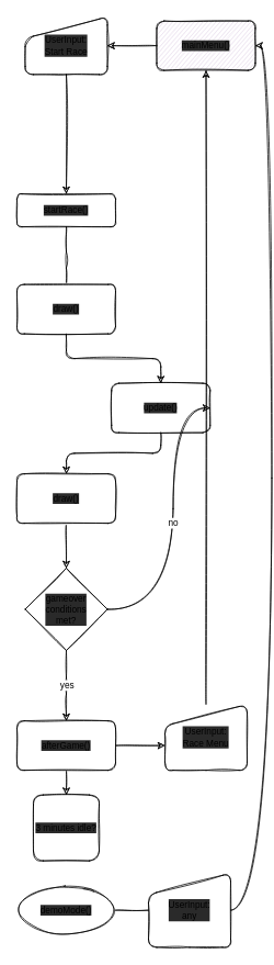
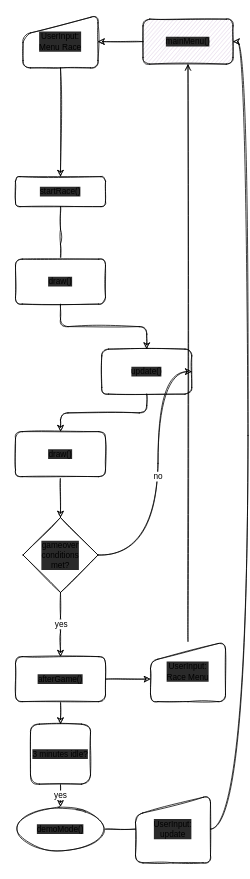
  <mxCell id="0" />
  <mxCell id="1" parent="0" />
  <mxCell id="2" value="" style="rounded=1;html=1;jettySize=auto;orthogonalLoop=1;fontSize=11;endArrow=classic;shadow=0;labelBackgroundColor=#2a2a2a;edgeStyle=orthogonalEdgeStyle;sketch=1;" parent="1" source="3" edge="1"><mxGeometry relative="1" as="geometry"><mxPoint x="80" y="355" as="targetPoint" /></mxGeometry></mxCell>
  <mxCell id="3" value="startRace()" style="rounded=1;whiteSpace=wrap;html=1;fontSize=11;shadow=0;sketch=1;labelBackgroundColor=#2a2a2a;endArrow=classic;" parent="1" vertex="1"><mxGeometry x="20" y="235" width="120" height="40" as="geometry" /></mxCell>
  <mxCell id="4" value="" style="edgeStyle=orthogonalEdgeStyle;rounded=1;orthogonalLoop=1;jettySize=auto;html=1;sketch=1;shadow=0;" parent="1" source="5" target="7" edge="1"><mxGeometry relative="1" as="geometry" /></mxCell>
  <mxCell id="5" value="draw()" style="rounded=1;whiteSpace=wrap;html=1;sketch=1;shadow=0;fontSize=11;labelBackgroundColor=#2a2a2a;endArrow=classic;" parent="1" vertex="1"><mxGeometry x="20" y="345" width="120" height="60" as="geometry" /></mxCell>
  <mxCell id="6" value="" style="edgeStyle=orthogonalEdgeStyle;rounded=1;orthogonalLoop=1;jettySize=auto;html=1;sketch=1;shadow=0;" parent="1" source="7" target="9" edge="1"><mxGeometry relative="1" as="geometry" /></mxCell>
  <mxCell id="7" value="update()" style="rounded=1;whiteSpace=wrap;html=1;sketch=1;shadow=0;fontSize=11;labelBackgroundColor=#2a2a2a;endArrow=classic;" parent="1" vertex="1"><mxGeometry x="135" y="465" width="120" height="60" as="geometry" /></mxCell>
  <mxCell id="8" style="edgeStyle=orthogonalEdgeStyle;rounded=1;orthogonalLoop=1;jettySize=auto;html=1;exitX=0.5;exitY=1;exitDx=0;exitDy=0;entryX=0.5;entryY=0;entryDx=0;entryDy=0;entryPerimeter=0;sketch=1;shadow=0;" parent="1" source="9" target="12" edge="1"><mxGeometry relative="1" as="geometry" /></mxCell>
  <mxCell id="9" value="draw()&lt;br&gt;" style="rounded=1;whiteSpace=wrap;html=1;sketch=1;shadow=0;fontSize=11;labelBackgroundColor=#2a2a2a;endArrow=classic;" parent="1" vertex="1"><mxGeometry x="20" y="575" width="120" height="60" as="geometry" /></mxCell>
  <mxCell id="10" value="no" style="edgeStyle=orthogonalEdgeStyle;orthogonalLoop=1;jettySize=auto;html=1;exitX=1;exitY=0.5;exitDx=0;exitDy=0;exitPerimeter=0;entryX=1;entryY=0.5;entryDx=0;entryDy=0;sketch=1;shadow=0;curved=1;" parent="1" source="12" target="7" edge="1"><mxGeometry relative="1" as="geometry"><mxPoint x="250" y="395" as="targetPoint" /><Array as="points"><mxPoint x="210" y="740" /><mxPoint x="210" y="495" /></Array></mxGeometry></mxCell>
  <mxCell id="11" value="yes" style="edgeStyle=orthogonalEdgeStyle;rounded=1;orthogonalLoop=1;jettySize=auto;html=1;exitX=0.5;exitY=1;exitDx=0;exitDy=0;exitPerimeter=0;sketch=1;shadow=0;" parent="1" source="12" edge="1"><mxGeometry relative="1" as="geometry"><mxPoint x="80" y="875" as="targetPoint" /></mxGeometry></mxCell>
  <mxCell id="12" value="gameover&lt;br&gt;conditions&lt;br&gt;met?" style="html=1;shape=mxgraph.flowchart.decision;whiteSpace=wrap;sketch=1;rounded=1;shadow=0;fontSize=11;labelBackgroundColor=#2a2a2a;endArrow=classic;" parent="1" vertex="1"><mxGeometry x="30" y="689.5" width="100" height="100" as="geometry" /></mxCell>
  <mxCell id="13" style="edgeStyle=orthogonalEdgeStyle;rounded=1;orthogonalLoop=1;jettySize=auto;html=1;entryX=0;entryY=0.625;entryDx=0;entryDy=0;entryPerimeter=0;sketch=1;shadow=0;" parent="1" source="15" target="17" edge="1"><mxGeometry relative="1" as="geometry" /></mxCell>
  <mxCell id="14" style="edgeStyle=orthogonalEdgeStyle;rounded=1;orthogonalLoop=1;jettySize=auto;html=1;exitX=0.5;exitY=1;exitDx=0;exitDy=0;entryX=0.5;entryY=0;entryDx=0;entryDy=0;sketch=1;shadow=0;" parent="1" source="15" target="23" edge="1"><mxGeometry relative="1" as="geometry" /></mxCell>
  <mxCell id="15" value="afterGame()" style="rounded=1;whiteSpace=wrap;html=1;sketch=1;shadow=0;fontSize=11;labelBackgroundColor=#2a2a2a;endArrow=classic;" parent="1" vertex="1"><mxGeometry x="20" y="875" width="120" height="60" as="geometry" /></mxCell>
- <mxCell id="16" style="edgeStyle=orthogonalEdgeStyle;orthogonalLoop=1;jettySize=auto;html=1;entryX=0.5;entryY=1;entryDx=0;entryDy=0;sketch=1;shadow=0;curved=1;" parent="1" source="17" target="19" edge="1"><mxGeometry relative="1" as="geometry" /></mxCell>
+ <mxCell id="16" style="edgeStyle=orthogonalEdgeStyle;orthogonalLoop=1;jettySize=auto;html=1;entryX=0.5;entryY=1;entryDx=0;entryDy=0;sketch=1;shadow=0;curved=1;endArrow=open;" parent="1" source="17" target="19" edge="1"><mxGeometry relative="1" as="geometry" /></mxCell>
  <mxCell id="17" value="UserInput:&lt;br&gt;Race Menu" style="html=1;shape=manualInput;whiteSpace=wrap;rounded=1;size=26;sketch=1;shadow=0;fontSize=11;labelBackgroundColor=#2a2a2a;endArrow=classic;" parent="1" vertex="1"><mxGeometry x="200" y="855" width="100" height="80" as="geometry" /></mxCell>
  <mxCell id="18" style="edgeStyle=orthogonalEdgeStyle;rounded=1;orthogonalLoop=1;jettySize=auto;html=1;exitX=0;exitY=0.5;exitDx=0;exitDy=0;entryX=1;entryY=0.5;entryDx=0;entryDy=0;sketch=1;shadow=0;" parent="1" source="19" target="21" edge="1"><mxGeometry relative="1" as="geometry" /></mxCell>
  <mxCell id="19" value="mainMenu()" style="rounded=1;whiteSpace=wrap;html=1;sketch=1;shadow=0;fontSize=11;labelBackgroundColor=#2a2a2a;endArrow=classic;fillColor=#e1d5e7;" parent="1" vertex="1"><mxGeometry x="190" y="25" width="120" height="60" as="geometry" /></mxCell>
  <mxCell id="20" style="edgeStyle=orthogonalEdgeStyle;rounded=1;orthogonalLoop=1;jettySize=auto;html=1;exitX=0.5;exitY=1;exitDx=0;exitDy=0;entryX=0.5;entryY=0;entryDx=0;entryDy=0;sketch=1;shadow=0;" parent="1" source="21" target="3" edge="1"><mxGeometry relative="1" as="geometry" /></mxCell>
- <mxCell id="21" value="UserInput:&lt;br&gt;Start Race" style="html=1;shape=manualInput;whiteSpace=wrap;rounded=1;size=26;sketch=1;shadow=0;fontSize=11;labelBackgroundColor=#2a2a2a;endArrow=classic;" parent="1" vertex="1"><mxGeometry x="30" y="20" width="100" height="70" as="geometry" /></mxCell>
+ <mxCell id="21" value="UserInput:&lt;br&gt;Menu Race" style="html=1;shape=manualInput;whiteSpace=wrap;rounded=1;size=26;sketch=1;shadow=0;fontSize=11;labelBackgroundColor=#2a2a2a;endArrow=classic;" parent="1" vertex="1"><mxGeometry x="30" y="20" width="100" height="70" as="geometry" /></mxCell>
+ <mxCell id="22" value="yes" style="edgeStyle=orthogonalEdgeStyle;rounded=1;orthogonalLoop=1;jettySize=auto;html=1;exitX=0.5;exitY=1;exitDx=0;exitDy=0;sketch=1;shadow=0;" parent="1" source="23" target="25" edge="1"><mxGeometry relative="1" as="geometry"><mxPoint x="80" y="1105" as="targetPoint" /></mxGeometry></mxCell>
  <mxCell id="23" value="3 minutes idle?" style="whiteSpace=wrap;html=1;sketch=1;shadow=0;fontSize=11;labelBackgroundColor=#2a2a2a;endArrow=classic;rounded=1;" parent="1" vertex="1"><mxGeometry x="40" y="965" width="80" height="80" as="geometry" /></mxCell>
  <mxCell id="24" value="" style="edgeStyle=orthogonalEdgeStyle;rounded=1;orthogonalLoop=1;jettySize=auto;html=1;sketch=1;shadow=0;endArrow=none;" parent="1" source="25" target="27" edge="1"><mxGeometry relative="1" as="geometry" /></mxCell>
  <mxCell id="25" value="demoMode()&lt;br&gt;" style="ellipse;whiteSpace=wrap;html=1;sketch=1;shadow=0;fontSize=11;labelBackgroundColor=#2a2a2a;endArrow=classic;" parent="1" vertex="1"><mxGeometry x="20" y="1075" width="120" height="60" as="geometry" /></mxCell>
  <mxCell id="26" style="edgeStyle=orthogonalEdgeStyle;orthogonalLoop=1;jettySize=auto;html=1;exitX=1;exitY=0.5;exitDx=0;exitDy=0;entryX=1;entryY=0.5;entryDx=0;entryDy=0;sketch=1;shadow=0;curved=1;" parent="1" source="27" target="19" edge="1"><mxGeometry relative="1" as="geometry" /></mxCell>
- <mxCell id="27" value="UserInput:&lt;br&gt;any" style="html=1;shape=manualInput;whiteSpace=wrap;rounded=1;size=26;sketch=1;shadow=0;fontSize=11;labelBackgroundColor=#2a2a2a;endArrow=classic;" parent="1" vertex="1"><mxGeometry x="180" y="1060" width="100" height="90" as="geometry" /></mxCell>
+ <mxCell id="27" value="UserInput:&lt;br&gt;update" style="html=1;shape=manualInput;whiteSpace=wrap;rounded=1;size=26;sketch=1;shadow=0;fontSize=11;labelBackgroundColor=#2a2a2a;endArrow=classic;" parent="1" vertex="1"><mxGeometry x="180" y="1060" width="100" height="90" as="geometry" /></mxCell>
